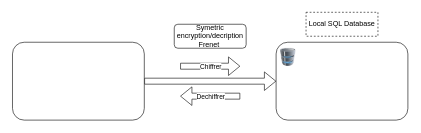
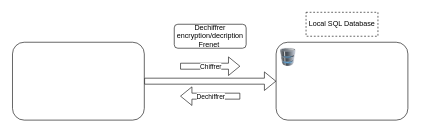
  <mxCell id="0" />
  <mxCell id="1" parent="0" />
  <mxCell id="2" value="" style="edgeStyle=orthogonalEdgeStyle;shape=flexArrow;rounded=0;orthogonalLoop=1;jettySize=auto;html=1;entryX=0;entryY=0.5;entryDx=0;entryDy=0;" edge="1" parent="1" source="3" target="5"><mxGeometry relative="1" as="geometry"><mxPoint x="390" y="135" as="targetPoint" /></mxGeometry></mxCell>
  <mxCell id="3" value="" style="rounded=1;whiteSpace=wrap;html=1;" vertex="1" parent="1"><mxGeometry x="20" y="70" width="220" height="130" as="geometry" /></mxCell>
  <mxCell id="4" value="Local SQL Database" style="rounded=0;whiteSpace=wrap;html=1;dashed=1;" vertex="1" parent="1"><mxGeometry x="510" y="20" width="120" height="40" as="geometry" /></mxCell>
  <mxCell id="5" value="" style="rounded=1;whiteSpace=wrap;html=1;" vertex="1" parent="1"><mxGeometry x="460" y="70" width="220" height="130" as="geometry" /></mxCell>
  <mxCell id="6" value="" style="image;html=1;image=img/lib/clip_art/computers/Database_128x128.png" vertex="1" parent="1"><mxGeometry x="460" y="80" width="40" height="30" as="geometry" /></mxCell>
  <mxCell id="7" value="" style="endArrow=classic;html=1;rounded=0;shape=flexArrow;" edge="1" parent="1"><mxGeometry relative="1" as="geometry"><mxPoint x="300" y="110" as="sourcePoint" /><mxPoint x="400" y="110" as="targetPoint" /></mxGeometry></mxCell>
  <mxCell id="8" value="Chiffrer" style="edgeLabel;resizable=0;html=1;align=center;verticalAlign=middle;" connectable="0" vertex="1" parent="7"><mxGeometry relative="1" as="geometry" /></mxCell>
- <mxCell id="9" value="Symetric encryption/decription&lt;br&gt;Frenet&amp;nbsp;" style="rounded=1;whiteSpace=wrap;html=1;" vertex="1" parent="1"><mxGeometry x="290" y="40" width="120" height="40" as="geometry" /></mxCell>
+ <mxCell id="9" value="Dechiffrer encryption/decription&lt;br&gt;Frenet&amp;nbsp;" style="rounded=1;whiteSpace=wrap;html=1;" vertex="1" parent="1"><mxGeometry x="290" y="40" width="120" height="40" as="geometry" /></mxCell>
  <mxCell id="10" value="" style="endArrow=none;html=1;rounded=0;fontSize=11;shape=flexArrow;startArrow=block;endFill=0;" edge="1" parent="1"><mxGeometry relative="1" as="geometry"><mxPoint x="300" y="160" as="sourcePoint" /><mxPoint x="400" y="160" as="targetPoint" /></mxGeometry></mxCell>
  <mxCell id="11" value="Dechiffrer" style="edgeLabel;resizable=0;html=1;align=center;verticalAlign=middle;fontSize=11;" connectable="0" vertex="1" parent="10"><mxGeometry relative="1" as="geometry" /></mxCell>
